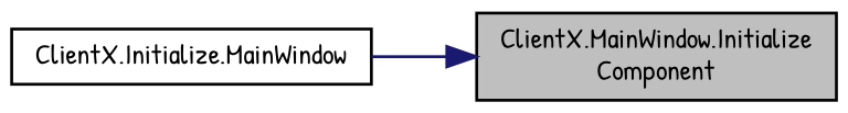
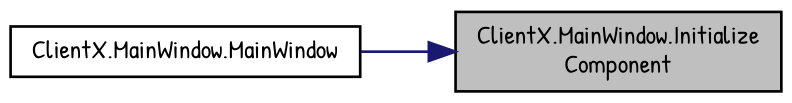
  digraph {
    rankdir=RL
    fontname="Patrick Hand"
    node [color=black fontname="Patrick Hand" fontsize=10 shape=record style=filled]
    n1 [fillcolor=grey75 fontcolor=black height=0.2 label="ClientX.MainWindow.Initialize\lComponent" width=0.4]
-   n2 [fillcolor=white height=0.2 label="ClientX.Initialize.MainWindow" width=0.4]
+   n2 [fillcolor=white height=0.2 label="ClientX.MainWindow.MainWindow" width=0.4]
    n1 -> n2 [color=midnightblue dir=back fontname="Patrick Hand" fontsize=10 labelfontname=Helvetica labelfontsize=10 style=solid]
  }
